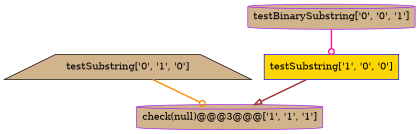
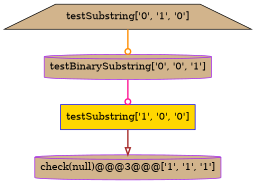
  digraph {
    node [color=purple fillcolor=tan shape=cylinder style=filled]
    edge [arrowhead=odot style=bold]
    n1 [color=blue fillcolor=gold label="testSubstring['1', '0', '0']" shape=box]
    n2 [label="check(null)@@@3@@@['1', '1', '1']"]
    n3 [label="testBinarySubstring['0', '0', '1']"]
    n4 [color=black label="testSubstring['0', '1', '0']" shape=trapezium]
    n1 -> n2 [arrowhead=onormal color=brown]
    n3 -> n1 [color=deeppink]
-   n4 -> n2 [color=darkorange]
+   n4 -> n3 [color=darkorange]
  }
